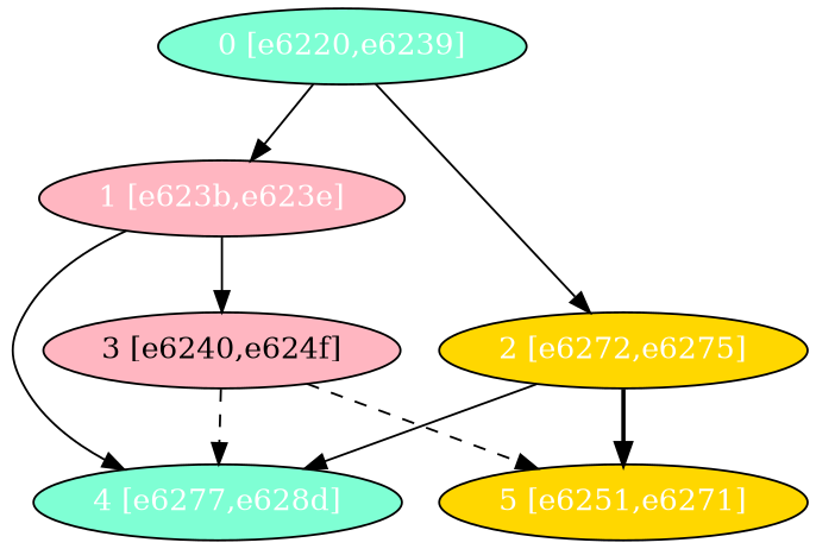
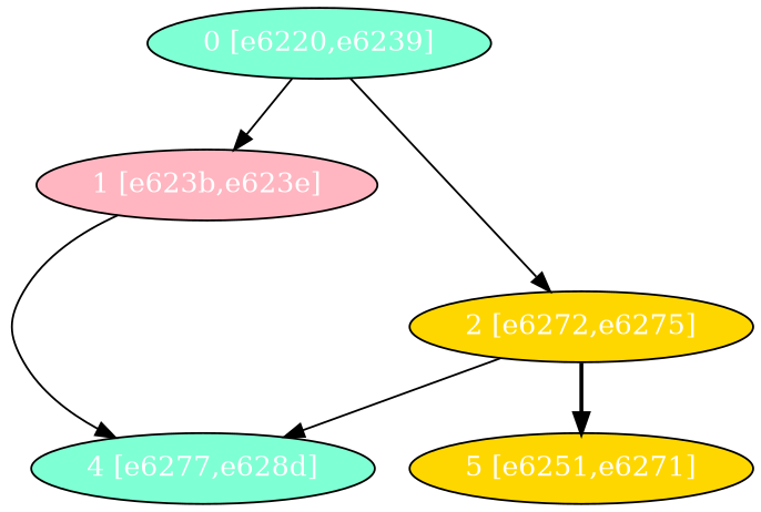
  digraph {
    node [fillcolor=aquamarine fontcolor="#ffffff" shape=oval style=filled]
    edge [style=solid]
    n1 [label="0 [e6220,e6239]"]
    n2 [fillcolor=lightpink label="1 [e623b,e623e]"]
    n3 [fillcolor=gold label="2 [e6272,e6275]"]
-   n4 [fillcolor=lightpink fontcolor="#000000" label="3 [e6240,e624f]"]
    n5 [label="4 [e6277,e628d]"]
    n6 [fillcolor=gold label="5 [e6251,e6271]"]
    n1 -> n2
    n1 -> n3
-   n2 -> n4
    n2 -> n5
    n3 -> n5
    n3 -> n6 [style=bold]
-   n4 -> n5 [style=dashed]
-   n4 -> n6 [style=dashed]
  }
